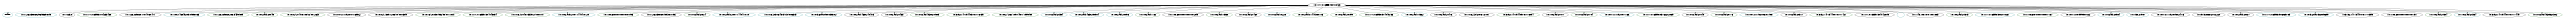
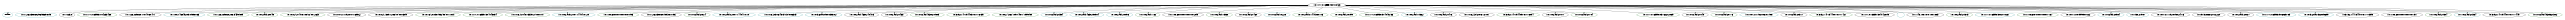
  strict graph {
    node [color=darkgreen]
    edge [style=solid]
    "10.1177/016555150708723" [color=black]
    Adam [color=teal]
    "10.1126/science.296.5569.805" [color=teal]
    "10.1023/A" [color=black]
    "10.1177/0165551004233438"
    "10.1126/science.178.4060.471" [color=black]
    "10.1108/14684520510598066" [color=teal]
    "10.1126/science.286.5439.509"
    "10.1002/asi.20045"
    "10.1016/S0740-8188(02)00126-3"
    "10.1007/s11192-007-1695-y" [color=black]
    "10.1016/S1389-1286(00)00083-9" [color=black]
    "10.1016/S0169-7552(98)00110-X"
    "10.1177/0165551504045854"
    "10.1016/S0048-7333(02)00007-0"
    "10.1002/aris.2007.1440410120" [color=teal]
    "10.1108/EUM0000000007096"
    "10.1126/science.159.3810.56" [color=black]
    "10.1002/asi.20614"
    "10.1002/aris.2007.1440410110" [color=teal]
    "10.1016/S0306-4573(03)00063-3" [color=teal]
    "10.1073/pnas.0507655102" [color=teal]
    "10.1002/asi.4630240406" [color=black]
    "10.1002/asi.20433" [color=black]
    "10.1002/asi.4630270505"
    "10.3152/147154403781776735"
    "10.1002/(SICI)1097-4571(1999)50"
    "10.1002/asi.20354" [color=teal]
    "10.1002/asi.4630290504" [color=teal]
    "10.1002/asi.20096" [color=teal]
    "10.1002/asi.1182"
    "10.1108/EUM0000000007205" [color=black]
    "10.1002/asi.10338"
    "10.1002/asi.20460" [color=black]
    "10.1002/asi.10228" [color=teal]
    "10.1002/aris.1440380106"
    "10.1002/asi.20199"
    "10.1177/0165551504046736"
    "10.1002/asi.10362" [color=teal]
    "10.1002/asi.20476" [color=black]
    "10.1016/j.joi.2006.12.001" [color=black]
    "10.3152/147154405781776094"
    "10.1002/asi.20077" [color=black]
    "10.1002/asi.20704"
-   "10.1007/s11192-007-166" [color=teal]
    "10.1177/016555103762202069"
    "10.1002/asi.20049" [color=black]
    "10.1002/asi.20776"
    "10.1007/s11192-006-0119-8" [color=teal]
    "10.1002/asi.20317" [color=black]
    "10.3152/147154400781777421"
    "10.1177/0165551504042805" [color=black]
    "" [color=teal]
    "10.1145/1081870.1081883" [color=black]
    "10.1002/asi.20373"
    "10.1177/0165551506077661" [color=teal]
    "10.1108/EUM0000000007167"
    "10.1007/s007999900022" [color=black]
    "10.1002/asi.20584" [color=teal]
    "10.1038/21987" [color=teal]
    "10.1007/s11192-005-0247-6" [color=black]
    "10.1515/LIBR.2002.220" [color=black]
    "10.1002/asi.20677" [color=black]
    "10.1177/0165551506065785" [color=teal]
    "10.1073/pnas.032085699" [color=teal]
-   "10.3152/147154400781777395" [color=black]
+   "10.3152/147154400781777395" [color=black label="10.3152/144154400781777395"]
    "10.1108/EUM0000000007151" [color=black]
    "10.1002/asi.20504"
    "10.1002/asi.20334" [color=teal]
    "10.3152/147154400781777449" [color=black]
    "10.1002/asi.4630320302"
    "10.1177/016555150708723" -- Adam [style=dotted]
    "10.1177/016555150708723" -- "10.1126/science.296.5569.805" [style=dotted]
    "10.1177/016555150708723" -- "10.1023/A"
    "10.1177/016555150708723" -- "10.1177/0165551004233438" [style=dotted]
    "10.1177/016555150708723" -- "10.1126/science.178.4060.471"
    "10.1177/016555150708723" -- "10.1108/14684520510598066"
    "10.1177/016555150708723" -- "10.1126/science.286.5439.509"
    "10.1177/016555150708723" -- "10.1002/asi.20045" [style=dotted]
    "10.1177/016555150708723" -- "10.1016/S0740-8188(02)00126-3"
    "10.1177/016555150708723" -- "10.1007/s11192-007-1695-y"
    "10.1177/016555150708723" -- "10.1016/S1389-1286(00)00083-9"
    "10.1177/016555150708723" -- "10.1016/S0169-7552(98)00110-X"
    "10.1177/016555150708723" -- "10.1177/0165551504045854"
    "10.1177/016555150708723" -- "10.1016/S0048-7333(02)00007-0" [style=dotted]
    "10.1177/016555150708723" -- "10.1002/aris.2007.1440410120" [style=dotted]
    "10.1177/016555150708723" -- "10.1108/EUM0000000007096"
    "10.1177/016555150708723" -- "10.1126/science.159.3810.56"
    "10.1177/016555150708723" -- "10.1002/asi.20614" [style=dotted]
    "10.1177/016555150708723" -- "10.1002/aris.2007.1440410110" [style=dotted]
    "10.1177/016555150708723" -- "10.1016/S0306-4573(03)00063-3"
    "10.1177/016555150708723" -- "10.1073/pnas.0507655102" [style=dotted]
    "10.1177/016555150708723" -- "10.1002/asi.4630240406"
    "10.1177/016555150708723" -- "10.1002/asi.20433"
    "10.1177/016555150708723" -- "10.1002/asi.4630270505" [style=dotted]
    "10.1177/016555150708723" -- "10.3152/147154403781776735" [style=dotted]
    "10.1177/016555150708723" -- "10.1002/(SICI)1097-4571(1999)50" [style=dotted]
    "10.1177/016555150708723" -- "10.1002/asi.20354"
    "10.1177/016555150708723" -- "10.1002/asi.4630290504"
    "10.1177/016555150708723" -- "10.1002/asi.20096" [style=dotted]
    "10.1177/016555150708723" -- "10.1002/asi.1182"
    "10.1177/016555150708723" -- "10.1108/EUM0000000007205"
    "10.1177/016555150708723" -- "10.1002/asi.10338" [style=dotted]
    "10.1177/016555150708723" -- "10.1002/asi.20460" [style=dotted]
    "10.1177/016555150708723" -- "10.1002/asi.10228" [style=dotted]
    "10.1177/016555150708723" -- "10.1002/aris.1440380106"
    "10.1177/016555150708723" -- "10.1002/asi.20199" [style=dotted]
    "10.1177/016555150708723" -- "10.1177/0165551504046736"
    "10.1177/016555150708723" -- "10.1002/asi.10362"
    "10.1177/016555150708723" -- "10.1002/asi.20476" [style=dotted]
    "10.1177/016555150708723" -- "10.1016/j.joi.2006.12.001"
    "10.1177/016555150708723" -- "10.3152/147154405781776094" [style=dotted]
    "10.1177/016555150708723" -- "10.1002/asi.20077" [style=dotted]
    "10.1177/016555150708723" -- "10.1002/asi.20704"
-   "10.1177/016555150708723" -- "10.1007/s11192-007-166"
    "10.1177/016555150708723" -- "10.1177/016555103762202069"
    "10.1177/016555150708723" -- "10.1002/asi.20049" [style=dotted]
    "10.1177/016555150708723" -- "10.1002/asi.20776" [style=dotted]
    "10.1177/016555150708723" -- "10.1007/s11192-006-0119-8"
    "10.1177/016555150708723" -- "10.1002/asi.20317"
    "10.1177/016555150708723" -- "10.3152/147154400781777421"
    "10.1177/016555150708723" -- "10.1177/0165551504042805"
    "10.1177/016555150708723" -- ""
    "10.1177/016555150708723" -- "10.1145/1081870.1081883"
    "10.1177/016555150708723" -- "10.1002/asi.20373" [style=dotted]
    "10.1177/016555150708723" -- "10.1177/0165551506077661"
    "10.1177/016555150708723" -- "10.1108/EUM0000000007167" [style=dotted]
    "10.1177/016555150708723" -- "10.1007/s007999900022"
    "10.1177/016555150708723" -- "10.1002/asi.20584"
    "10.1177/016555150708723" -- "10.1038/21987"
    "10.1177/016555150708723" -- "10.1007/s11192-005-0247-6"
    "10.1177/016555150708723" -- "10.1515/LIBR.2002.220"
    "10.1177/016555150708723" -- "10.1002/asi.20677" [style=dotted]
    "10.1177/016555150708723" -- "10.1177/0165551506065785"
    "10.1177/016555150708723" -- "10.1073/pnas.032085699"
    "10.1177/016555150708723" -- "10.3152/147154400781777395"
    "10.1177/016555150708723" -- "10.1108/EUM0000000007151" [style=dotted]
    "10.1177/016555150708723" -- "10.1002/asi.20504" [style=dotted]
    "10.1177/016555150708723" -- "10.1002/asi.20334"
    "10.1177/016555150708723" -- "10.3152/147154400781777449"
    "10.1177/016555150708723" -- "10.1002/asi.4630320302"
  }
